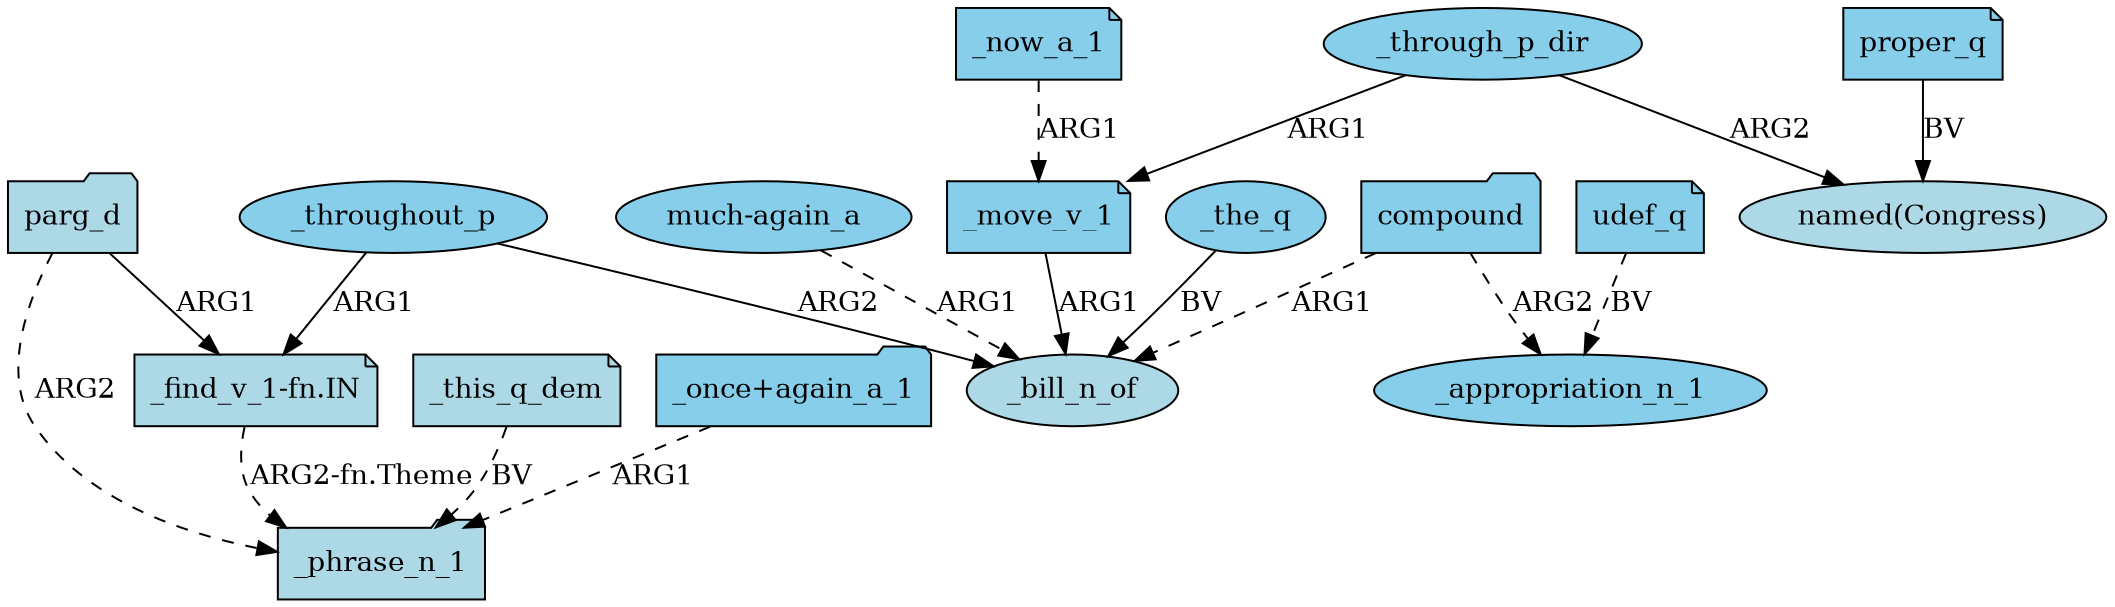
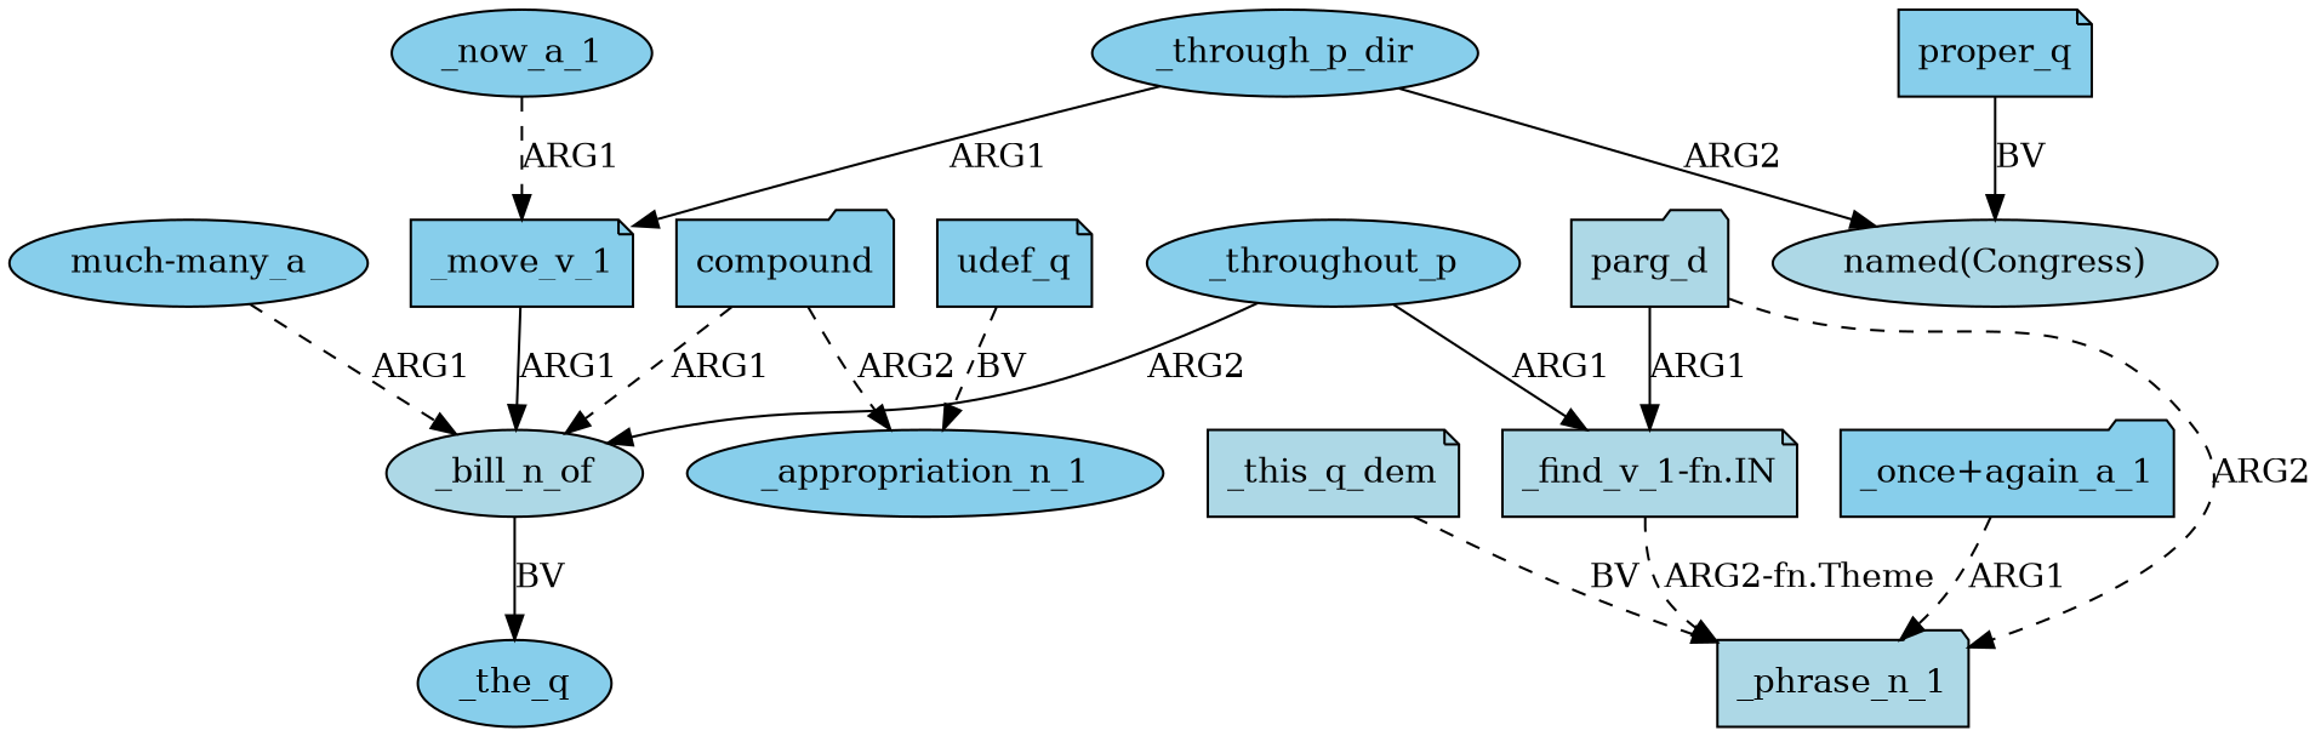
  digraph {
    node [fillcolor=skyblue shape=ellipse style=filled]
    edge [style=dashed]
    _move_v_1 [shape=note]
-   _now_a_1 [shape=note]
+   _now_a_1
    _bill_n_of [fillcolor=lightblue]
    _the_q
    _through_p_dir
    "named(Congress)" [fillcolor=lightblue]
    _this_q_dem [fillcolor=lightblue shape=note]
    _phrase_n_1 [fillcolor=lightblue shape=folder]
    udef_q [shape=note]
    _appropriation_n_1
    "_once+again_a_1" [shape=folder]
    _throughout_p
    "_find_v_1-fn.IN" [fillcolor=lightblue shape=note]
    compound [shape=folder]
    proper_q [shape=note]
    parg_d [fillcolor=lightblue shape=folder]
-   "much-many_a" [label="much-again_a"]
+   "much-many_a"
    _move_v_1 -> _bill_n_of [label=ARG1 style=solid]
    _now_a_1 -> _move_v_1 [label=ARG1]
-   _the_q -> _bill_n_of [label=BV style=solid]
+   _bill_n_of -> _the_q [label=BV style=solid]
    _through_p_dir -> _move_v_1 [label=ARG1 style=solid]
    _through_p_dir -> "named(Congress)" [label=ARG2 style=solid]
    _this_q_dem -> _phrase_n_1 [label=BV]
    udef_q -> _appropriation_n_1 [label=BV]
    "_once+again_a_1" -> _phrase_n_1 [label=ARG1]
    _throughout_p -> _bill_n_of [label=ARG2 style=solid]
    _throughout_p -> "_find_v_1-fn.IN" [label=ARG1 style=solid]
    "_find_v_1-fn.IN" -> _phrase_n_1 [label="ARG2-fn.Theme"]
    compound -> _bill_n_of [label=ARG1]
    compound -> _appropriation_n_1 [label=ARG2]
    proper_q -> "named(Congress)" [label=BV style=solid]
    parg_d -> _phrase_n_1 [label=ARG2]
    parg_d -> "_find_v_1-fn.IN" [label=ARG1 style=solid]
    "much-many_a" -> _bill_n_of [label=ARG1]
  }
